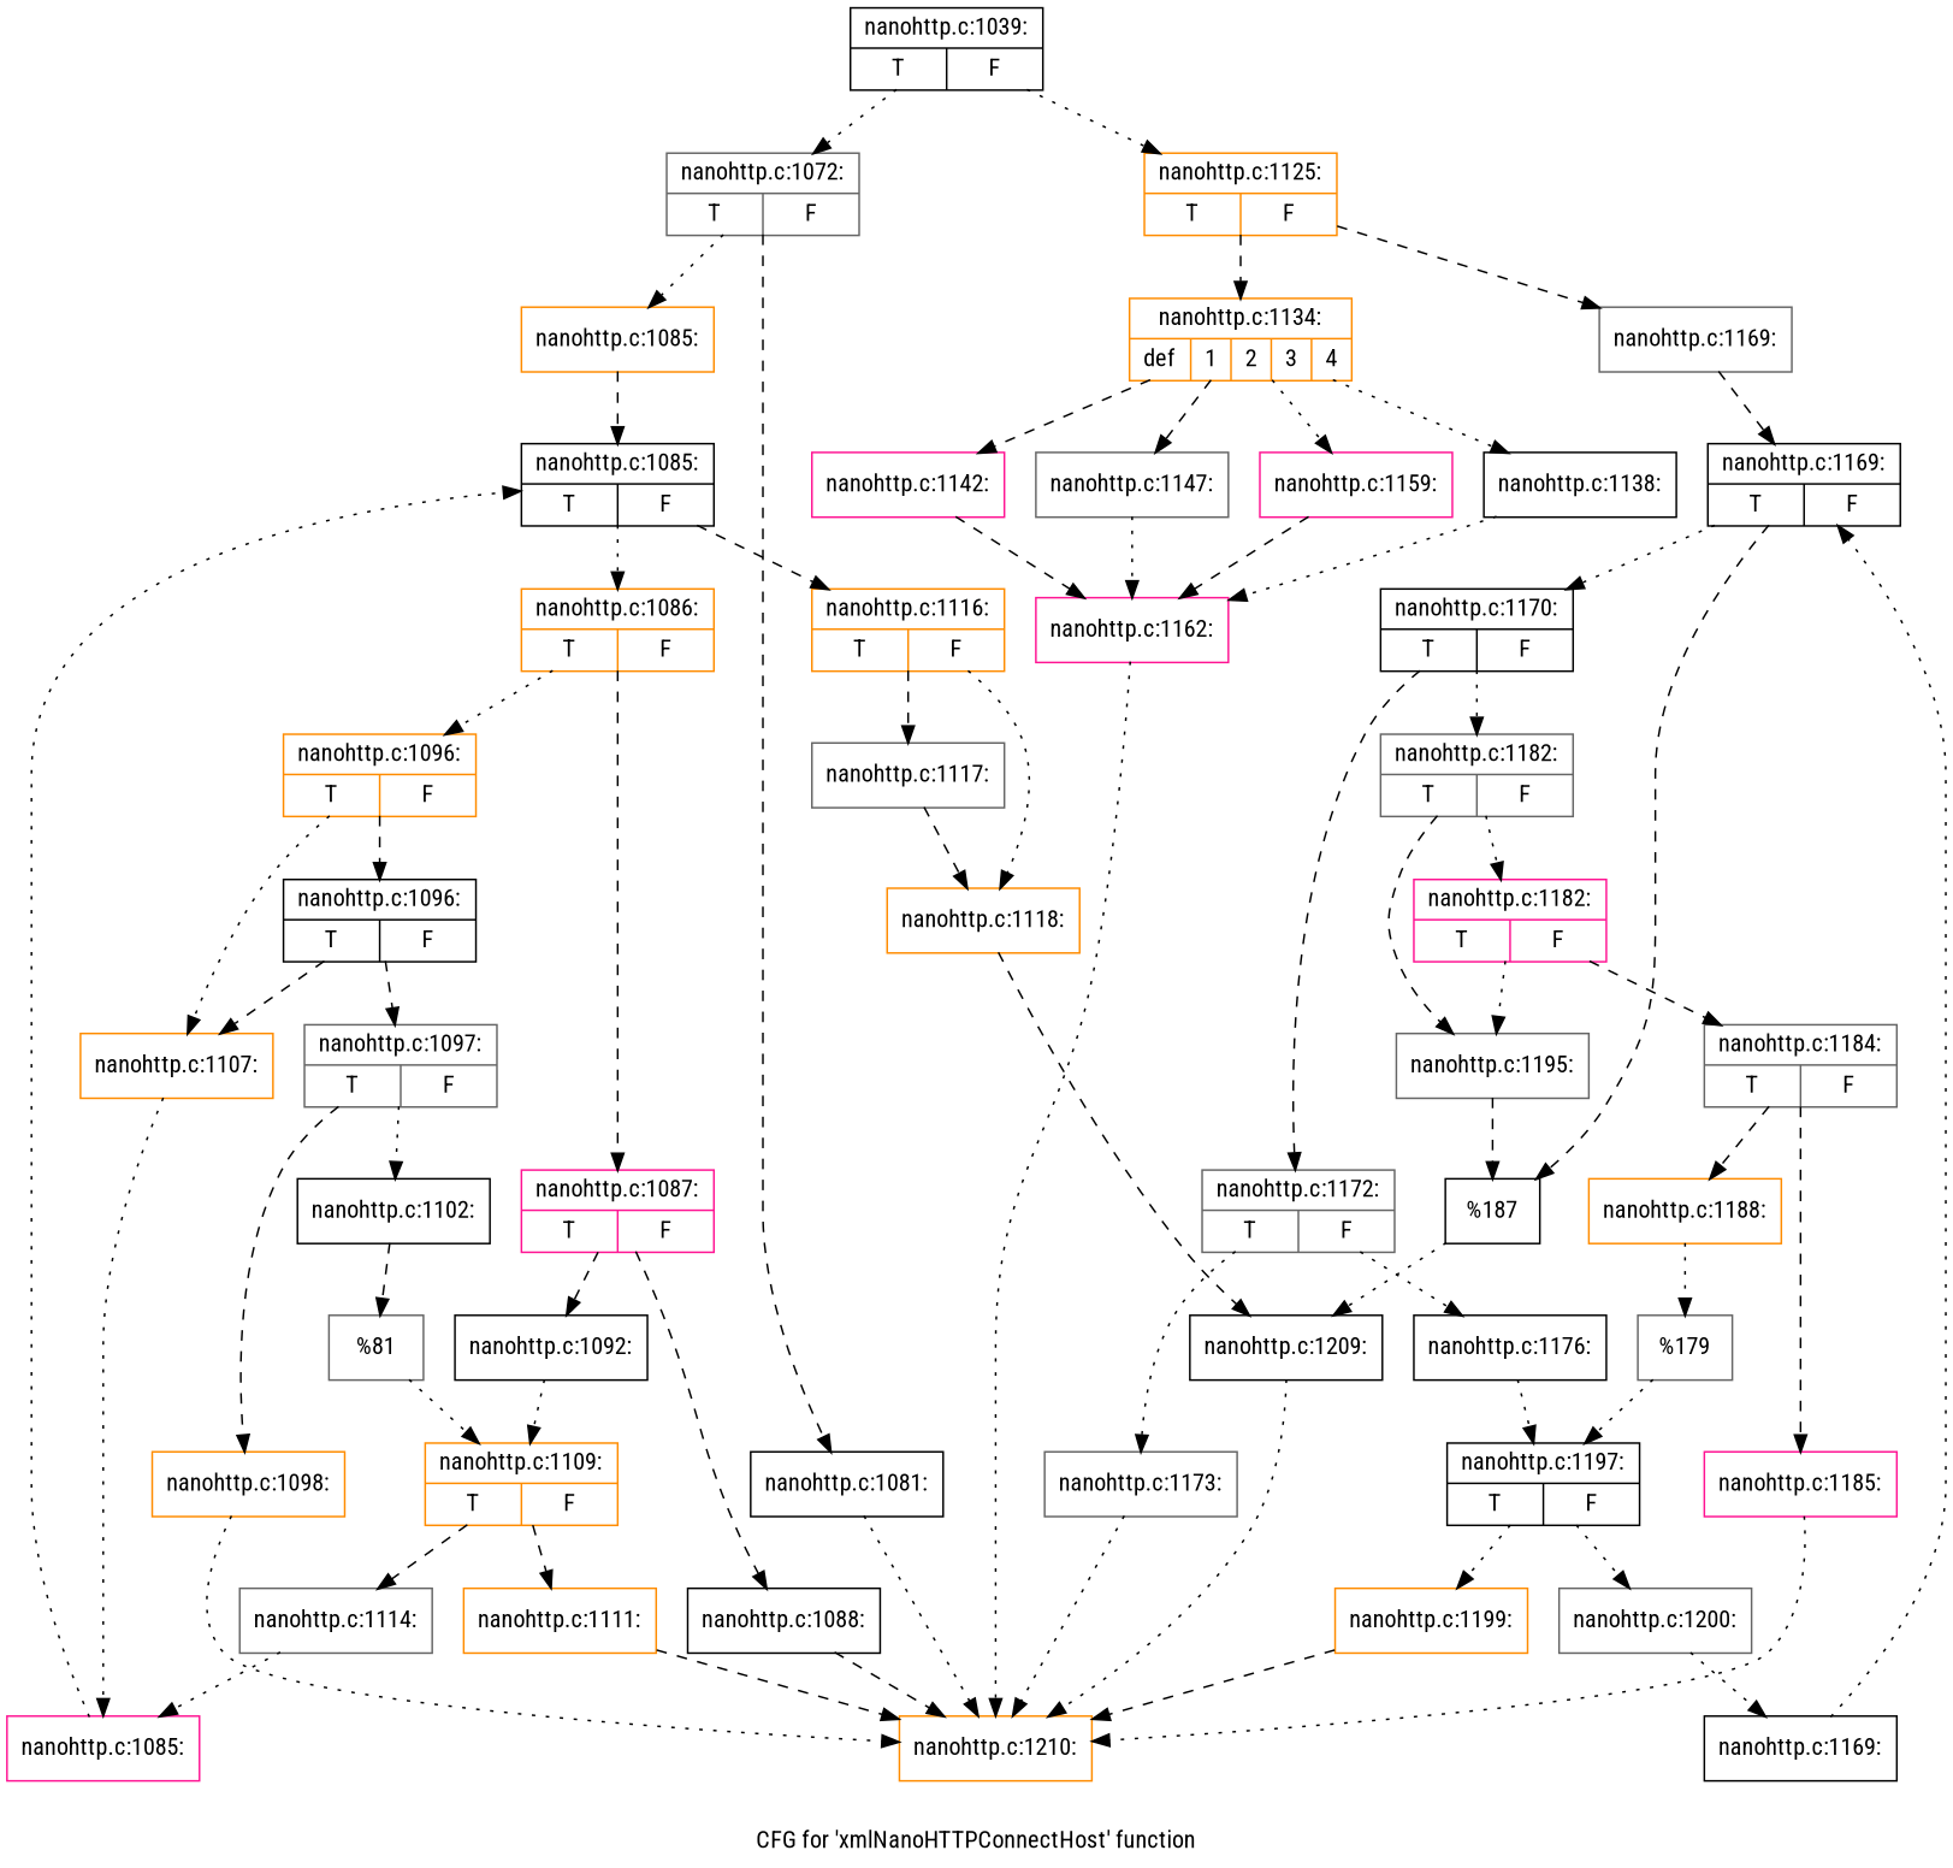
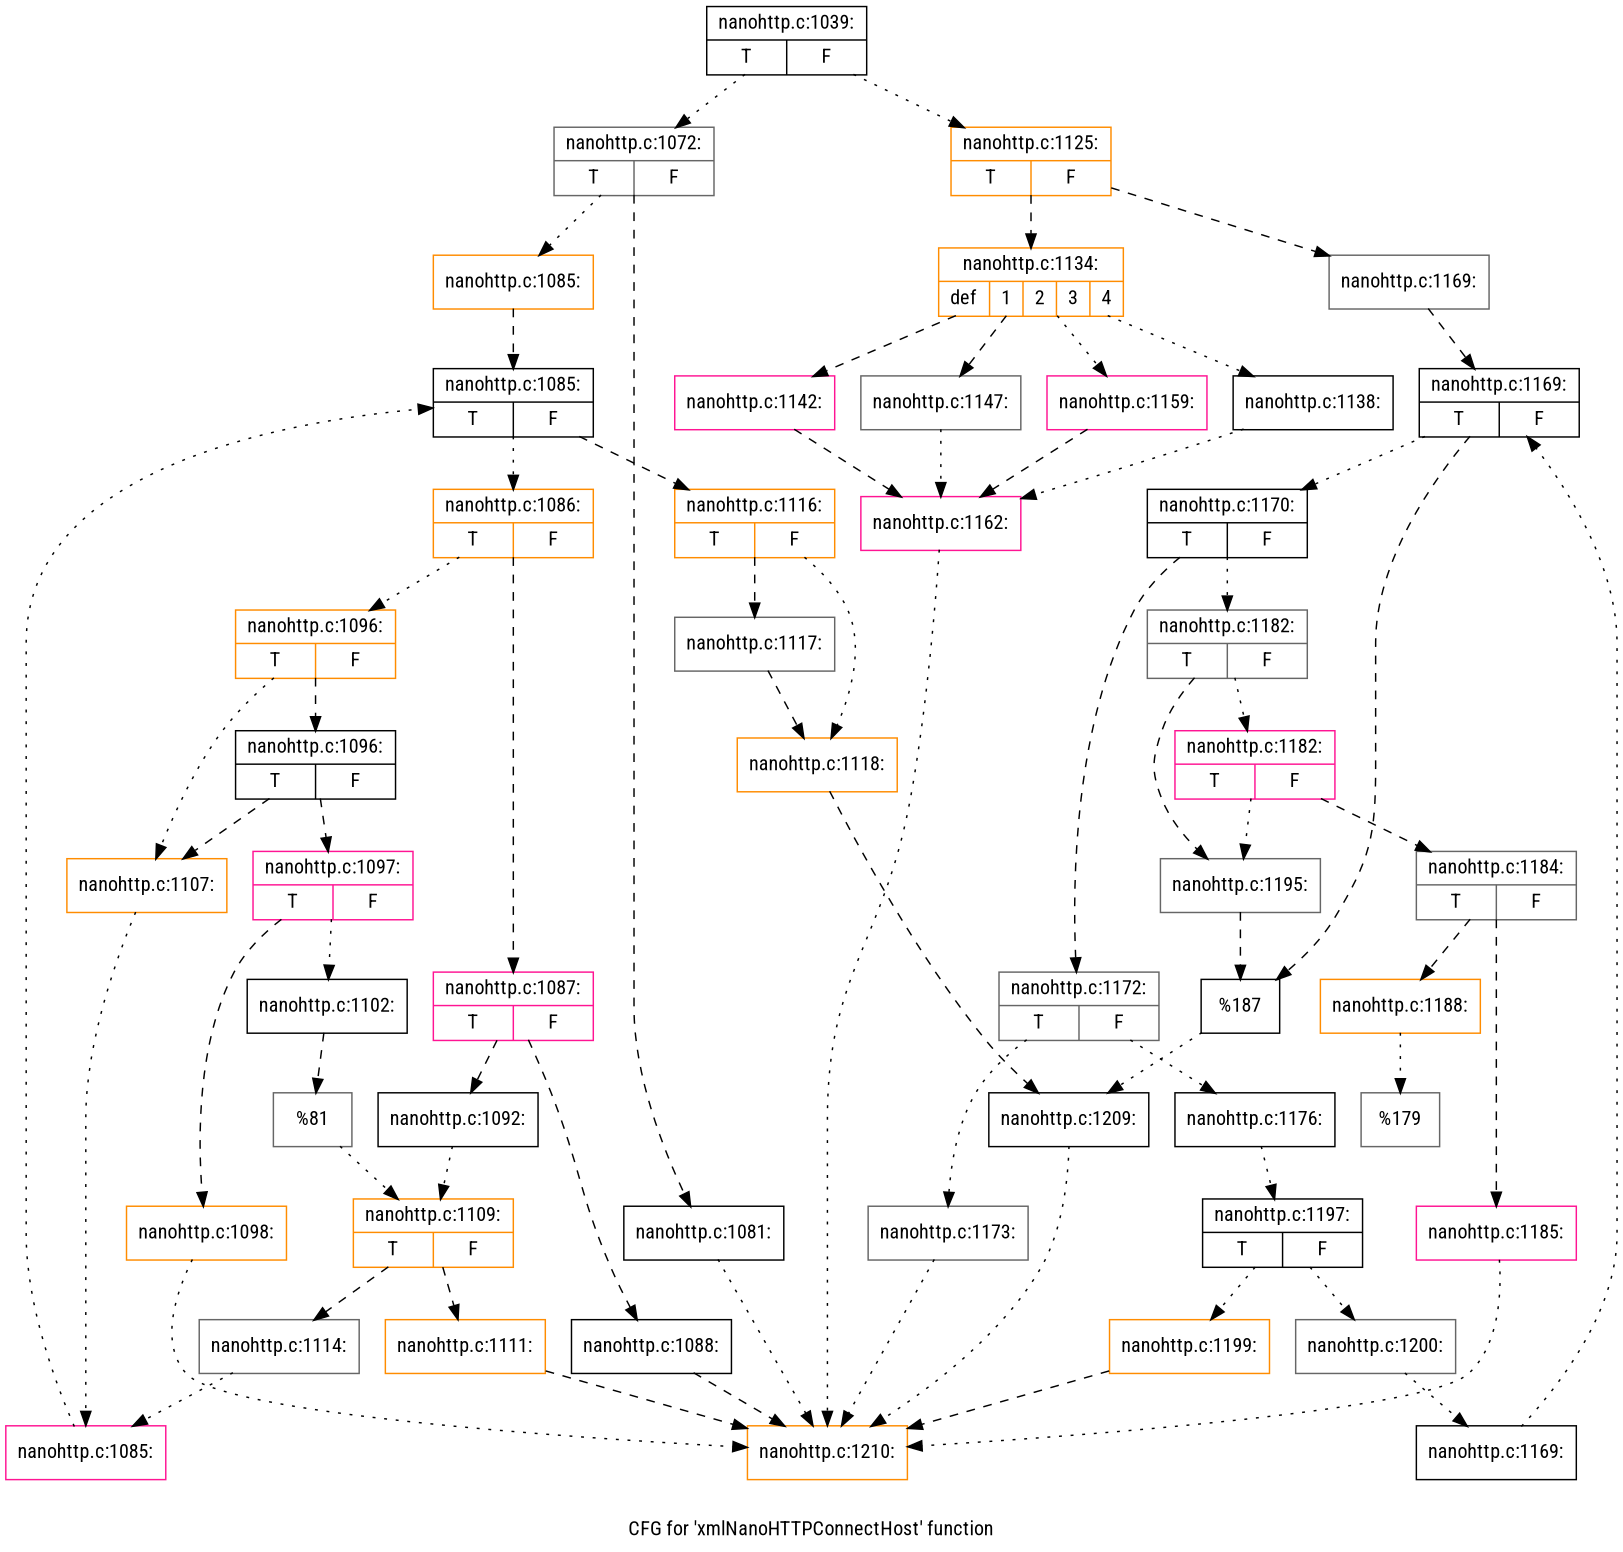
  digraph {
    fontname="Roboto Condensed"
    label="CFG for 'xmlNanoHTTPConnectHost' function"
    node [color=black fontname="Roboto Condensed" shape=record]
    edge [fontname="Roboto Condensed" style=dotted]
    n1 [label="{nanohttp.c:1039:|{<s0>T|<s1>F}}"]
    n2 [color=gray40 label="{nanohttp.c:1072:|{<s0>T|<s1>F}}"]
    n3 [color=darkorange label="{nanohttp.c:1125:|{<s0>T|<s1>F}}"]
    n4 [label="{nanohttp.c:1081:}"]
    n5 [color=darkorange label="{nanohttp.c:1085:}"]
    n6 [color=darkorange label="{nanohttp.c:1134:|{<s0>def|<s1>1|<s2>2|<s3>3|<s4>4}}"]
    n7 [color=gray40 label="{nanohttp.c:1169:}"]
    n8 [color=darkorange label="{nanohttp.c:1210:}"]
    n9 [label="{nanohttp.c:1085:|{<s0>T|<s1>F}}"]
    n10 [color=deeppink label="{nanohttp.c:1159:}"]
    n11 [label="{nanohttp.c:1138:}"]
    n12 [color=deeppink label="{nanohttp.c:1142:}"]
    n13 [color=gray40 label="{nanohttp.c:1147:}"]
    n14 [label="{nanohttp.c:1169:|{<s0>T|<s1>F}}"]
    n15 [color=darkorange label="{nanohttp.c:1086:|{<s0>T|<s1>F}}"]
    n16 [color=darkorange label="{nanohttp.c:1116:|{<s0>T|<s1>F}}"]
    n17 [color=deeppink label="{nanohttp.c:1087:|{<s0>T|<s1>F}}"]
    n18 [color=darkorange label="{nanohttp.c:1096:|{<s0>T|<s1>F}}"]
    n19 [color=gray40 label="{nanohttp.c:1117:}"]
    n20 [color=darkorange label="{nanohttp.c:1118:}"]
    n21 [label="{nanohttp.c:1088:}"]
    n22 [label="{nanohttp.c:1092:}"]
    n23 [label="{nanohttp.c:1096:|{<s0>T|<s1>F}}"]
    n24 [color=darkorange label="{nanohttp.c:1107:}"]
    n25 [label="{nanohttp.c:1209:}"]
    n26 [color=darkorange label="{nanohttp.c:1109:|{<s0>T|<s1>F}}"]
-   n27 [color=gray40 label="{nanohttp.c:1097:|{<s0>T|<s1>F}}"]
+   n27 [color=deeppink label="{nanohttp.c:1097:|{<s0>T|<s1>F}}"]
    n28 [color=deeppink label="{nanohttp.c:1085:}"]
    n29 [color=darkorange label="{nanohttp.c:1111:}"]
    n30 [color=gray40 label="{nanohttp.c:1114:}"]
    n31 [color=darkorange label="{nanohttp.c:1098:}"]
    n32 [label="{nanohttp.c:1102:}"]
    n33 [color=gray40 label="{%81}"]
    n34 [color=deeppink label="{nanohttp.c:1162:}"]
    n35 [label="{nanohttp.c:1170:|{<s0>T|<s1>F}}"]
    n36 [label="{%187}"]
    n37 [color=gray40 label="{nanohttp.c:1172:|{<s0>T|<s1>F}}"]
    n38 [color=gray40 label="{nanohttp.c:1182:|{<s0>T|<s1>F}}"]
    n39 [color=gray40 label="{nanohttp.c:1173:}"]
    n40 [label="{nanohttp.c:1176:}"]
    n41 [color=deeppink label="{nanohttp.c:1182:|{<s0>T|<s1>F}}"]
    n42 [color=gray40 label="{nanohttp.c:1195:}"]
    n43 [label="{nanohttp.c:1197:|{<s0>T|<s1>F}}"]
    n44 [color=gray40 label="{nanohttp.c:1184:|{<s0>T|<s1>F}}"]
    n45 [color=darkorange label="{nanohttp.c:1199:}"]
    n46 [color=gray40 label="{nanohttp.c:1200:}"]
    n47 [label="{nanohttp.c:1169:}"]
    n48 [color=deeppink label="{nanohttp.c:1185:}"]
    n49 [color=darkorange label="{nanohttp.c:1188:}"]
    n50 [color=gray40 label="{%179}"]
    n1 -> n2
    n1 -> n3
    n2 -> n4 [style=dashed]
    n2 -> n5
    n3 -> n6 [style=dashed]
    n3 -> n7 [style=dashed]
    n4 -> n8
    n5 -> n9 [style=dashed]
    n6 -> n10
    n6 -> n11
    n6 -> n12 [style=dashed]
    n6 -> n13 [style=dashed]
    n7 -> n14 [style=dashed]
    n9 -> n15
    n9 -> n16 [style=dashed]
    n10 -> n34 [style=dashed]
    n11 -> n34
    n12 -> n34 [style=dashed]
    n13 -> n34
    n14 -> n35
    n14 -> n36 [style=dashed]
    n15 -> n17 [style=dashed]
    n15 -> n18
    n16 -> n19 [style=dashed]
    n16 -> n20
    n17 -> n21 [style=dashed]
    n17 -> n22 [style=dashed]
    n18 -> n23 [style=dashed]
    n18 -> n24
    n19 -> n20 [style=dashed]
    n20 -> n25 [style=dashed]
    n21 -> n8 [style=dashed]
    n22 -> n26
    n23 -> n24 [style=dashed]
    n23 -> n27 [style=dashed]
    n24 -> n28
    n25 -> n8
    n26 -> n29 [style=dashed]
    n26 -> n30 [style=dashed]
    n27 -> n31 [style=dashed]
    n27 -> n32
    n28 -> n9
    n29 -> n8 [style=dashed]
    n30 -> n28
    n31 -> n8
    n32 -> n33 [style=dashed]
    n33 -> n26
    n34 -> n8
    n35 -> n37 [style=dashed]
    n35 -> n38
    n36 -> n25
    n37 -> n39
    n37 -> n40
    n38 -> n41
    n38 -> n42 [style=dashed]
    n39 -> n8
    n40 -> n43
    n41 -> n42
    n41 -> n44 [style=dashed]
    n42 -> n36 [style=dashed]
    n43 -> n45
    n43 -> n46
    n44 -> n48 [style=dashed]
    n44 -> n49 [style=dashed]
    n45 -> n8 [style=dashed]
    n46 -> n47
    n47 -> n14
    n48 -> n8
    n49 -> n50
-   n50 -> n43
  }
